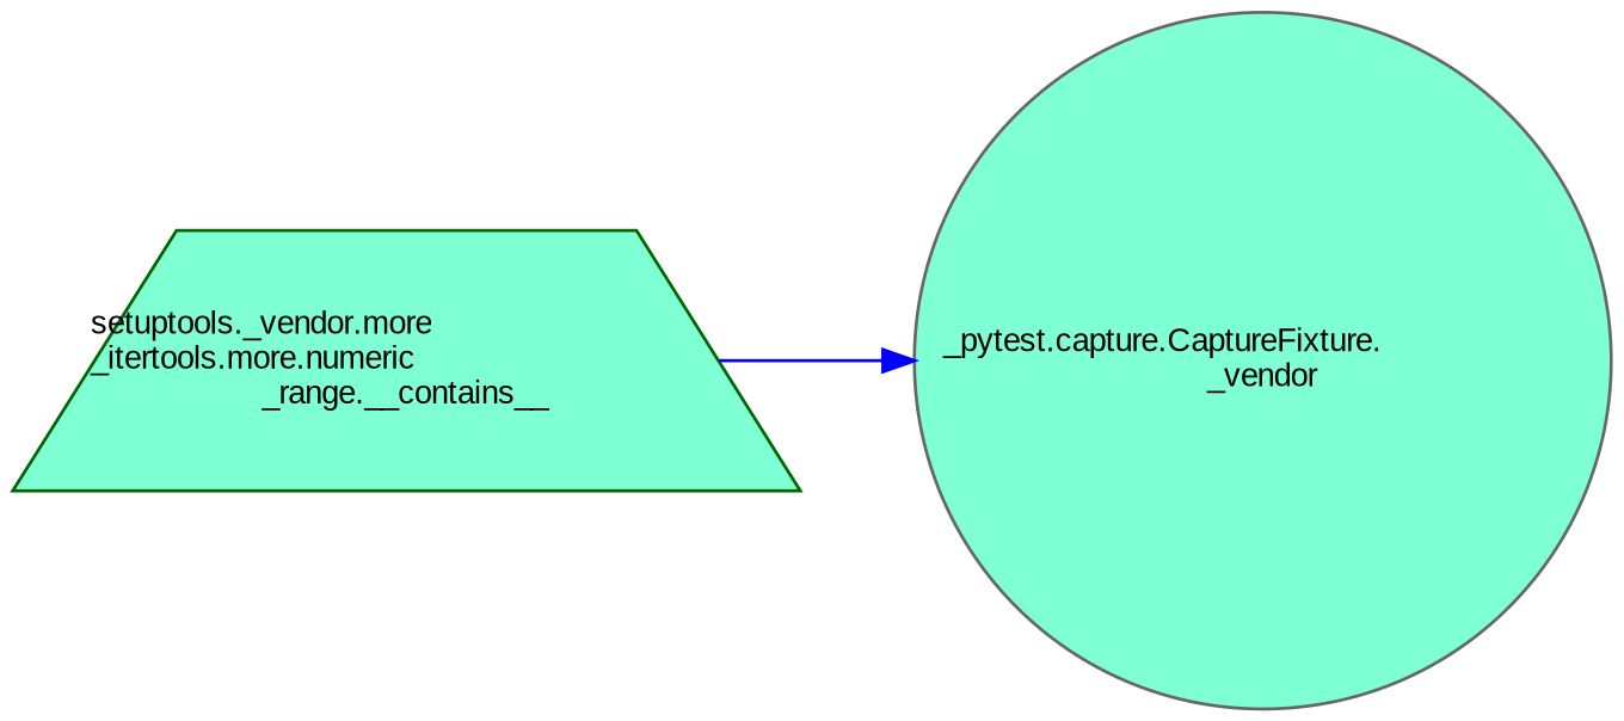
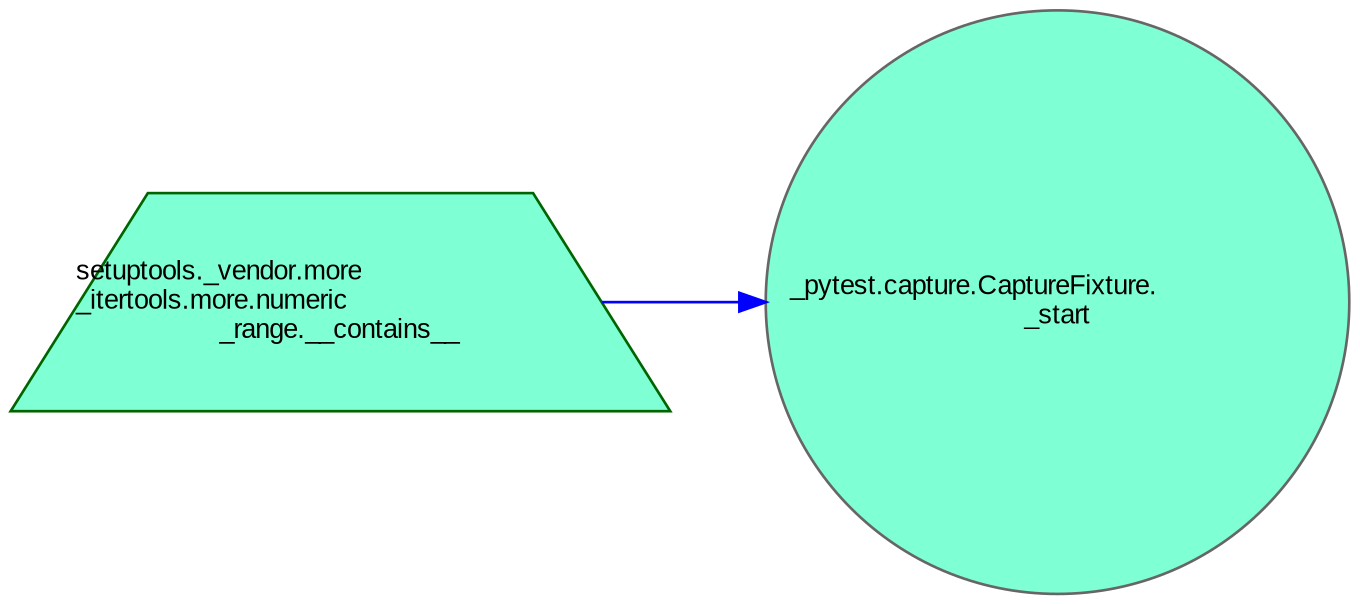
  digraph {
    rankdir=LR
    fontname="Liberation Sans"
    node [fillcolor=aquamarine fontname="Liberation Sans" fontsize=10 style=filled]
    n1 [color=darkgreen fontcolor=black height=0.2 label="setuptools._vendor.more\l_itertools.more.numeric\l_range.__contains__" shape=trapezium width=0.4]
-   n2 [color=gray40 height=0.2 label="_pytest.capture.CaptureFixture.\l_vendor" shape=circle width=0.4]
+   n2 [color=gray40 height=0.2 label="_pytest.capture.CaptureFixture.\l_start" shape=circle width=0.4]
    n1 -> n2 [color=blue fontname="Liberation Sans" fontsize=10 labelfontname=Helvetica labelfontsize=10 style=solid]
  }
